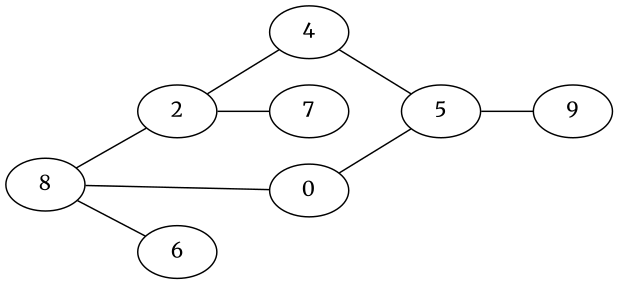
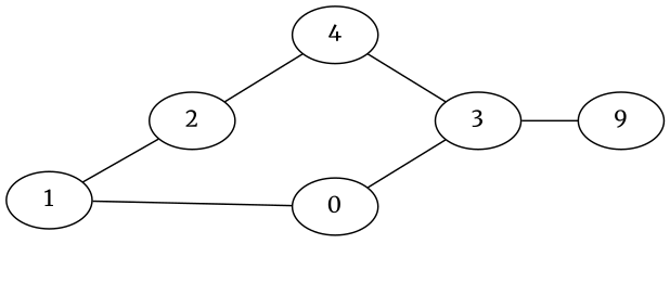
  graph {
    fontname=Merriweather
    rankdir=LR
    node [chem=C fontname=Merriweather]
    edge [fontname=Merriweather valence=1]
-   1 [label=8]
+   1
    2
    n3 [chem=N label=0]
-   6 [chem=H]
    4 [chem=N]
-   7 [chem=H]
-   5
+   5 [label=3]
    9 [chem=H]
    1 -- 2 [valence=2]
    1 -- n3
-   1 -- 6
    2 -- 4
-   2 -- 7
    n3 -- 5
    4 -- 5 [valence=2]
    5 -- 9
  }
